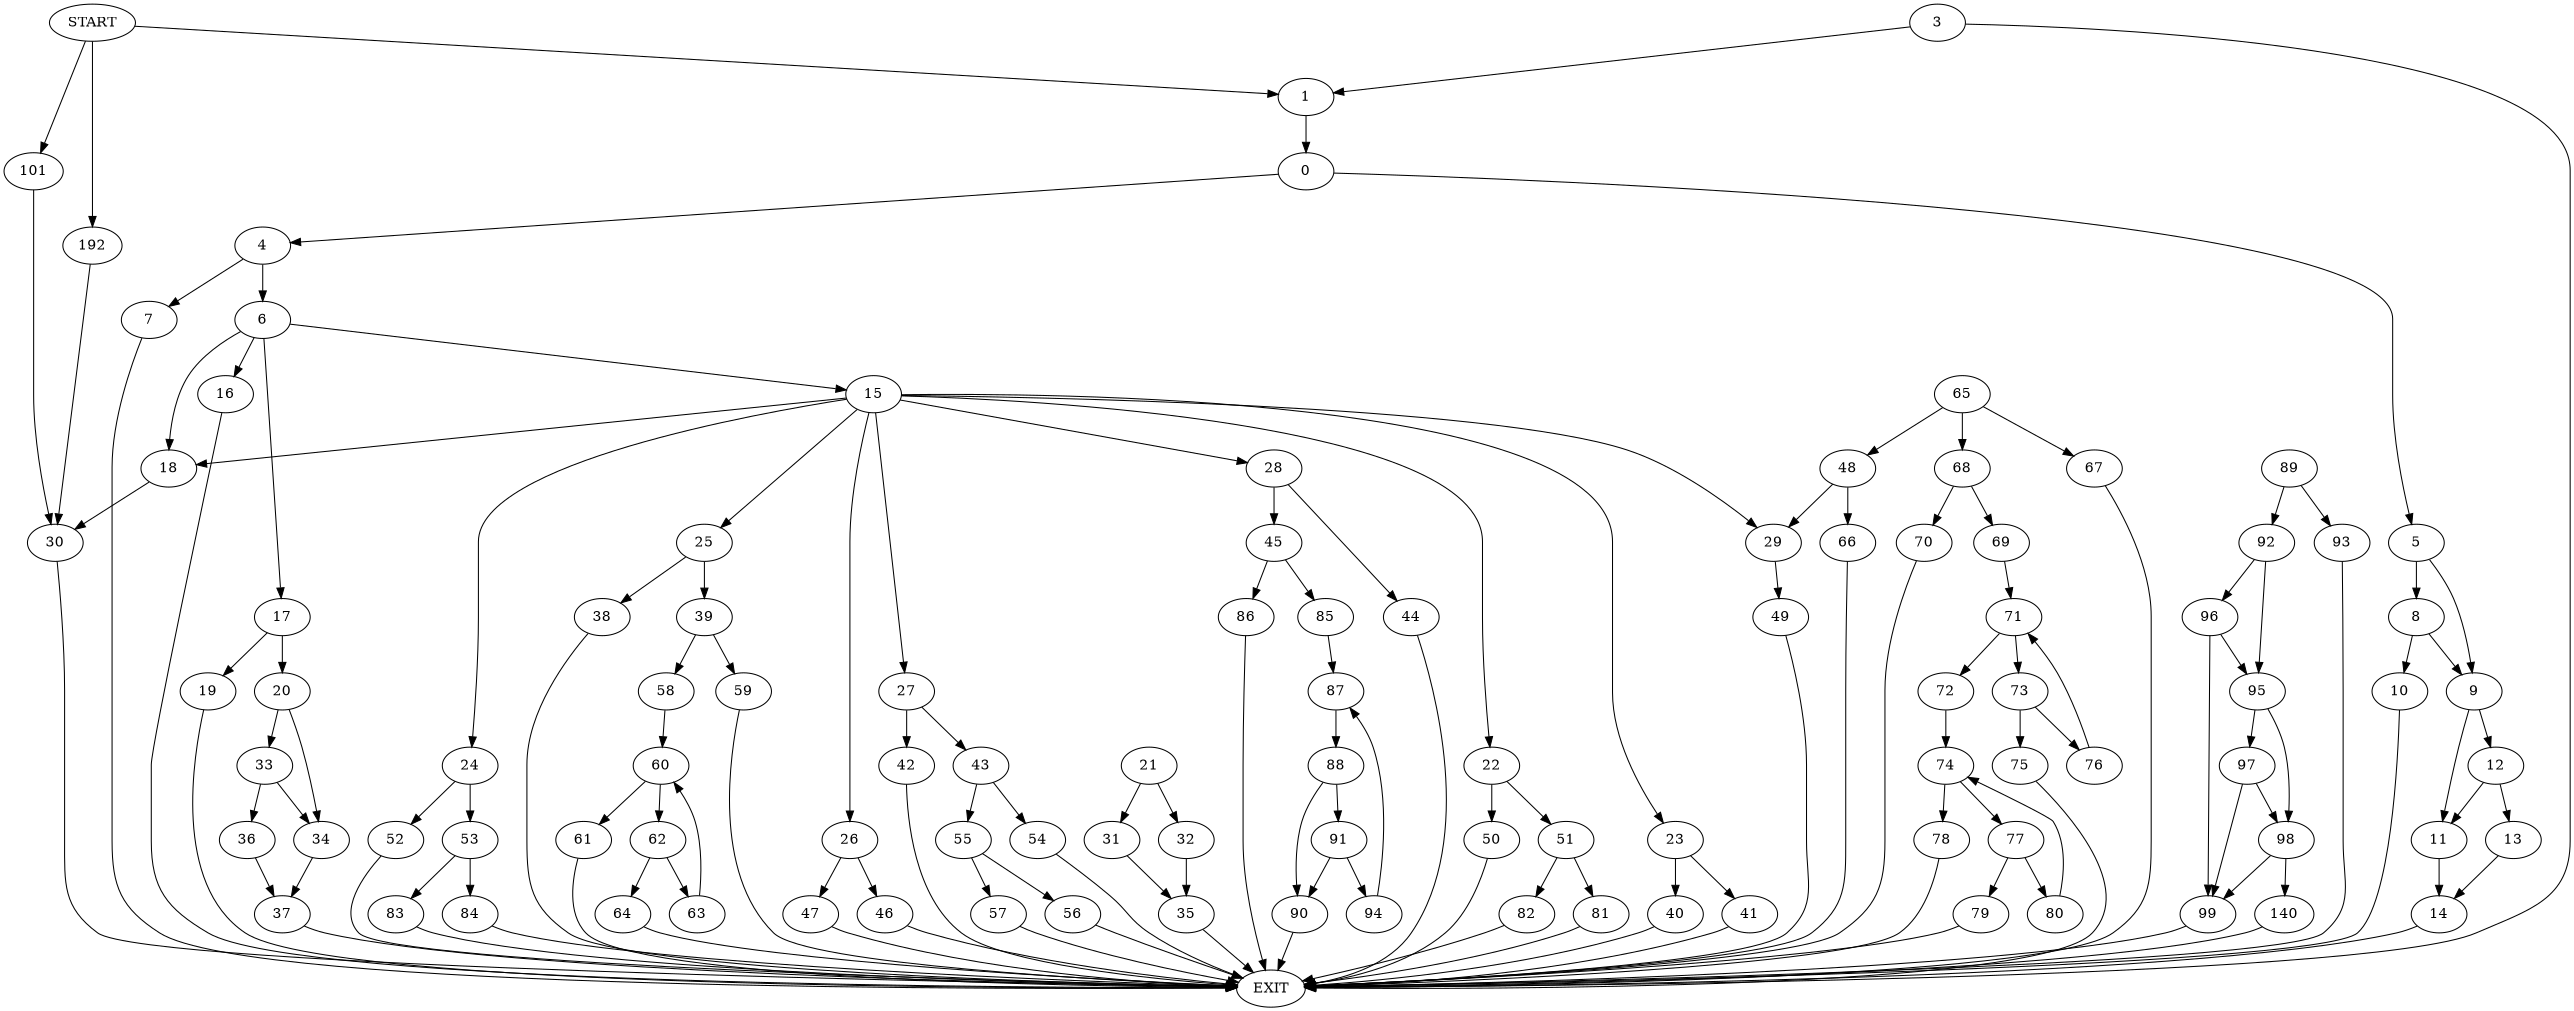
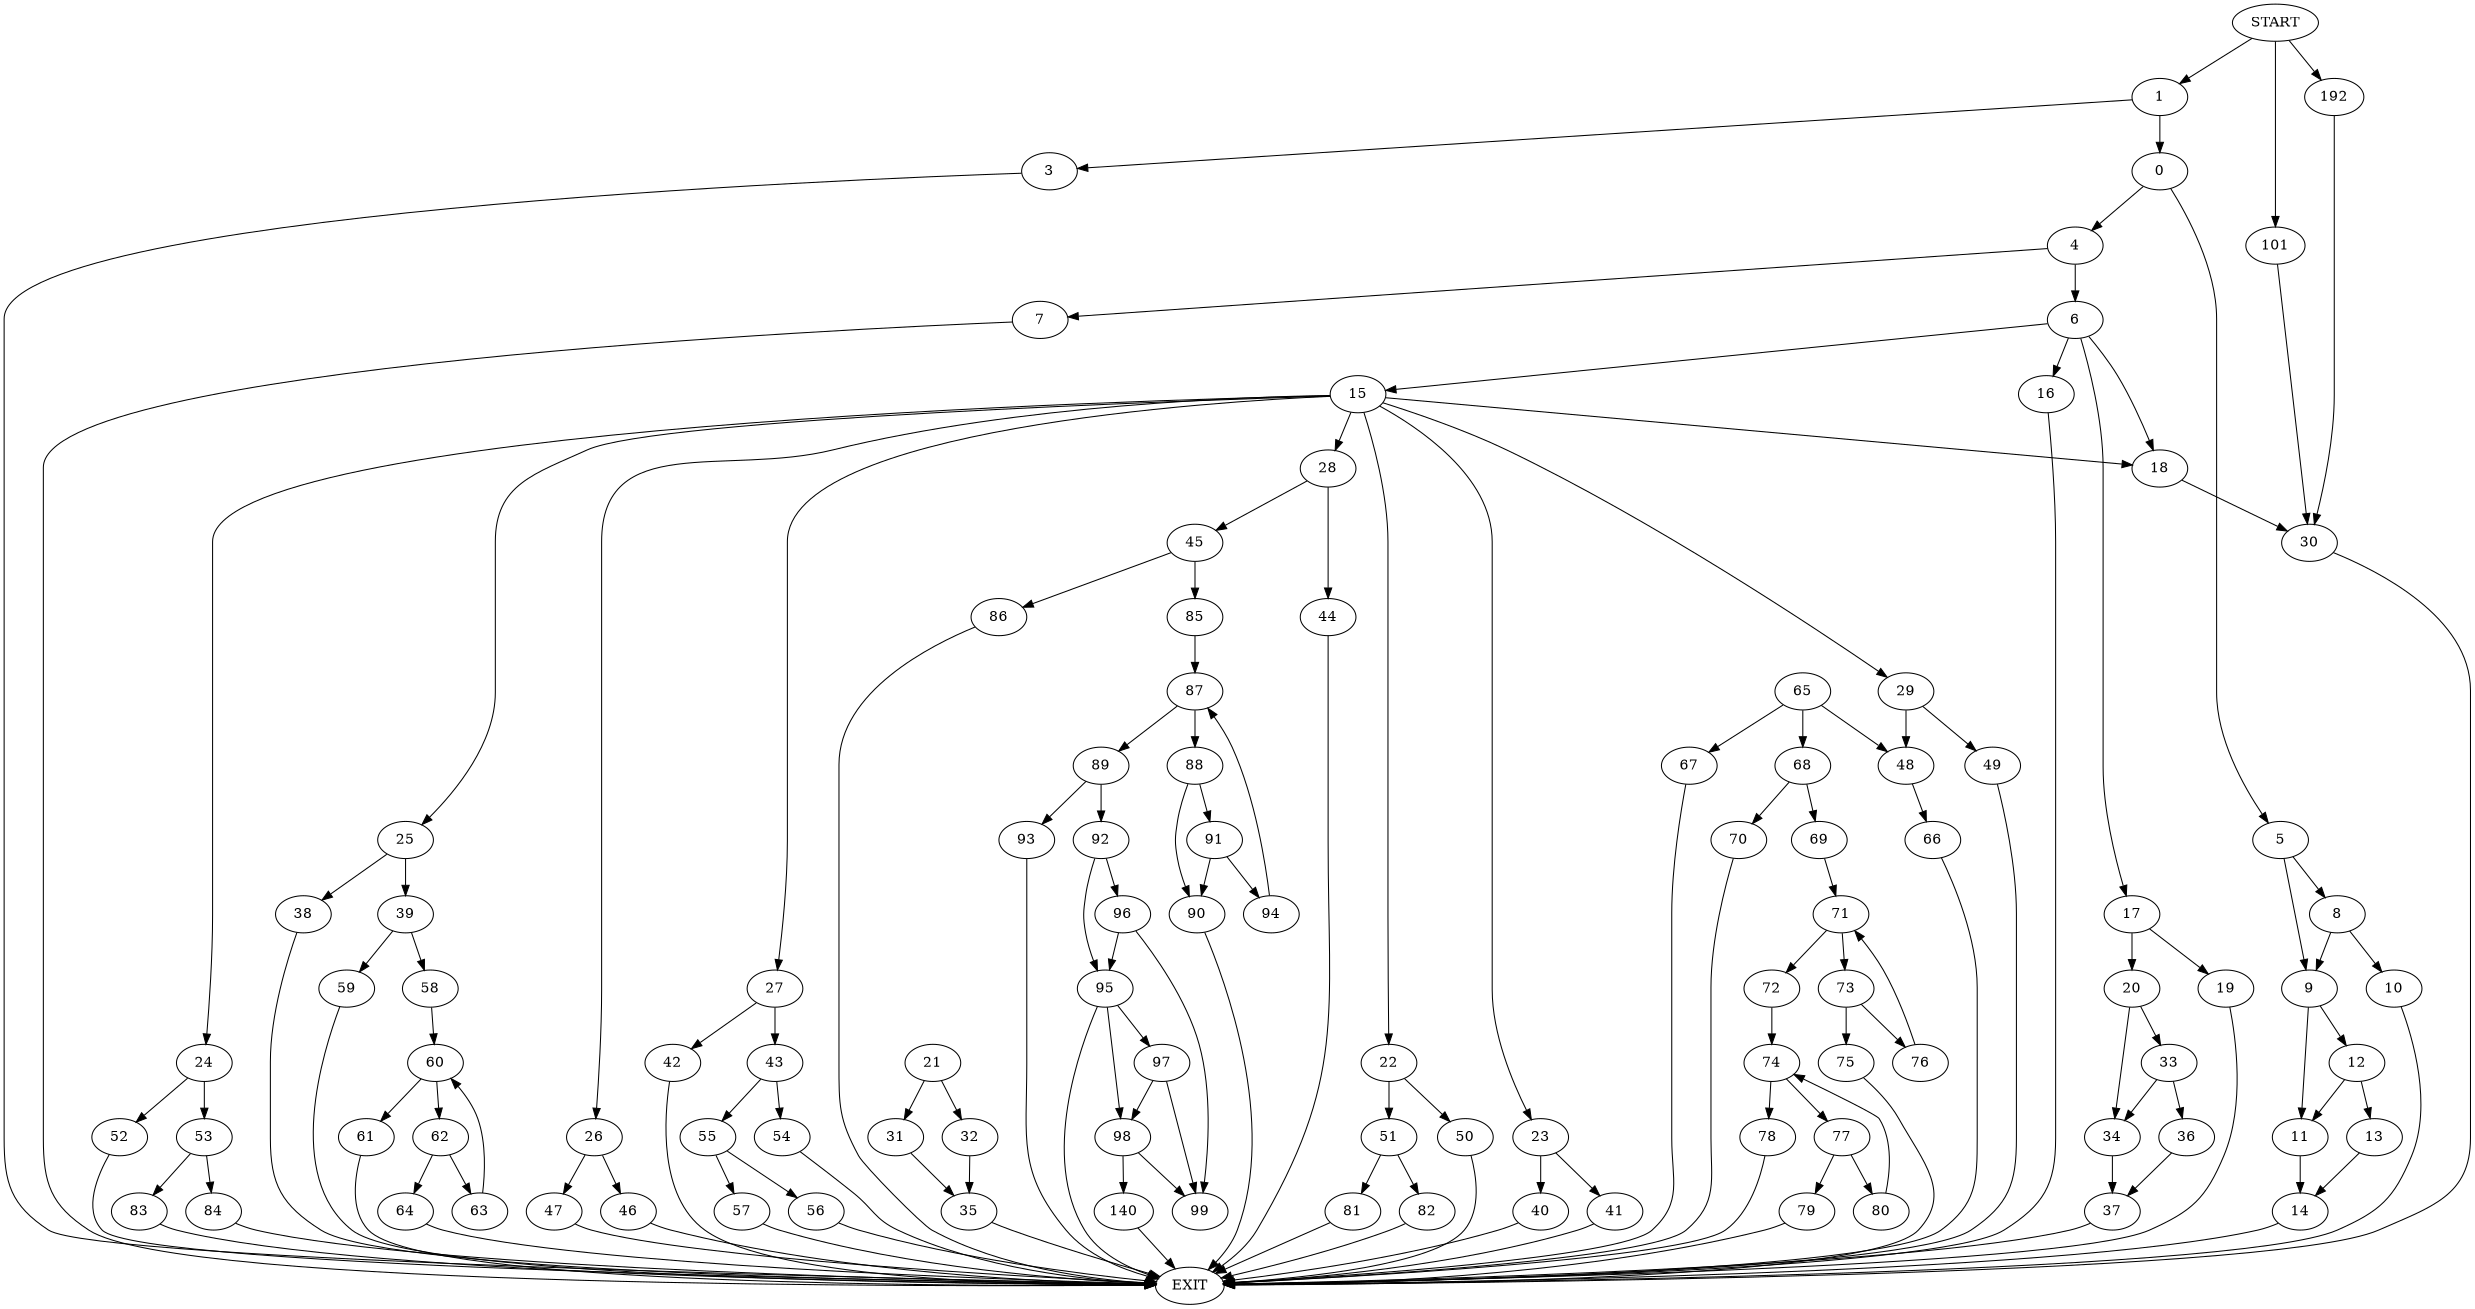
  digraph {
    n1 [label=START]
    1
    101
    n4 [label=192]
    n5 [label=0]
    3
    30
    n8 [label=EXIT]
    4
    5
    6
    7
    8
    9
    15
    16
    17
    18
    10
    11
    12
    22
    23
    24
    25
    26
    27
    28
    29
    19
    20
    14
    13
    50
    51
    40
    41
    52
    53
    38
    39
    46
    47
    42
    43
    44
    45
    48
    49
    33
    34
    21
    31
    32
    36
    37
    35
    81
    82
    83
    84
    58
    59
    54
    55
    85
    86
    66
    60
    56
    57
    87
    65
    67
    68
    61
    62
    63
    64
    69
    70
    71
    72
    73
    74
    75
    76
    77
    78
    79
    80
    88
    89
    90
    91
    92
    93
    94
    95
    96
    97
    98
    99
    n104 [label=140]
    n1 -> 1
    n1 -> 101
    n1 -> n4
    1 -> n5
-   3 -> 1
+   1 -> 3
    101 -> 30
    n4 -> 30
    n5 -> 4
    n5 -> 5
    3 -> n8
    30 -> n8
    4 -> 6
    4 -> 7
    5 -> 8
    5 -> 9
    6 -> 15
    6 -> 16
    6 -> 17
    6 -> 18
    7 -> n8
    8 -> 9
    8 -> 10
    9 -> 11
    9 -> 12
    15 -> 18
    15 -> 22
    15 -> 23
    15 -> 24
    15 -> 25
    15 -> 26
    15 -> 27
    15 -> 28
    15 -> 29
    16 -> n8
    17 -> 19
    17 -> 20
    18 -> 30
    10 -> n8
    11 -> 14
    12 -> 11
    12 -> 13
    22 -> 50
    22 -> 51
    23 -> 40
    23 -> 41
    24 -> 52
    24 -> 53
    25 -> 38
    25 -> 39
    26 -> 46
    26 -> 47
    27 -> 42
    27 -> 43
    28 -> 44
    28 -> 45
-   48 -> 29
+   29 -> 48
    29 -> 49
    19 -> n8
    20 -> 33
    20 -> 34
    14 -> n8
    13 -> 14
    50 -> n8
    51 -> 81
    51 -> 82
    40 -> n8
    41 -> n8
    52 -> n8
    53 -> 83
    53 -> 84
    38 -> n8
    39 -> 58
    39 -> 59
    46 -> n8
    47 -> n8
    42 -> n8
    43 -> 54
    43 -> 55
    44 -> n8
    45 -> 85
    45 -> 86
    48 -> 66
    49 -> n8
    33 -> 34
    33 -> 36
    34 -> 37
    21 -> 31
    21 -> 32
    31 -> 35
    32 -> 35
    36 -> 37
    37 -> n8
    35 -> n8
    81 -> n8
    82 -> n8
    83 -> n8
    84 -> n8
    58 -> 60
    59 -> n8
    54 -> n8
    55 -> 56
    55 -> 57
    85 -> 87
    86 -> n8
    66 -> n8
    60 -> 61
    60 -> 62
    56 -> n8
    57 -> n8
    87 -> 88
+   87 -> 89
    65 -> 48
    65 -> 67
    65 -> 68
    67 -> n8
    68 -> 69
    68 -> 70
    61 -> n8
    62 -> 63
    62 -> 64
    63 -> 60
    64 -> n8
    69 -> 71
    70 -> n8
    71 -> 72
    71 -> 73
    72 -> 74
    73 -> 75
    73 -> 76
    74 -> 77
    74 -> 78
    75 -> n8
    76 -> 71
    77 -> 79
    77 -> 80
    78 -> n8
    79 -> n8
    80 -> 74
    88 -> 90
    88 -> 91
    89 -> 92
    89 -> 93
    90 -> n8
    91 -> 90
    91 -> 94
    92 -> 95
    92 -> 96
    93 -> n8
    94 -> 87
    95 -> 97
    95 -> 98
    96 -> 95
    96 -> 99
    97 -> 98
    97 -> 99
    98 -> 99
    98 -> n104
-   99 -> n8
+   95 -> n8
    n104 -> n8
  }
